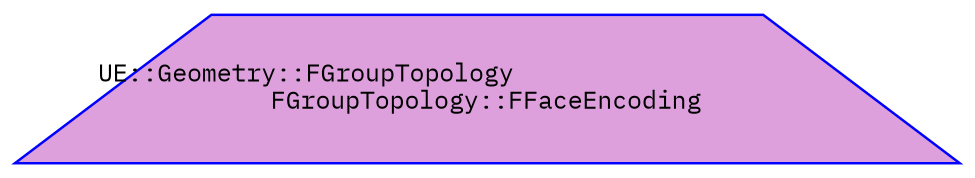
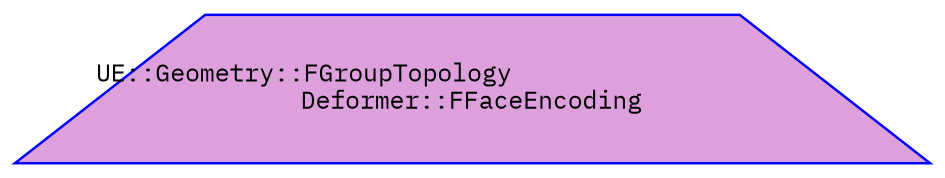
  digraph {
    rankdir=LR
    fontname="IBM Plex Mono"
-   n1 [color=blue fillcolor=plum fontname="IBM Plex Mono" fontsize=10 height=0.2 label="UE::Geometry::FGroupTopology\lFGroupTopology::FFaceEncoding" shape=trapezium style=filled width=0.4]
+   n1 [color=blue fillcolor=plum fontname="IBM Plex Mono" fontsize=10 height=0.2 label="UE::Geometry::FGroupTopology\lDeformer::FFaceEncoding" shape=trapezium style=filled width=0.4]
  }
